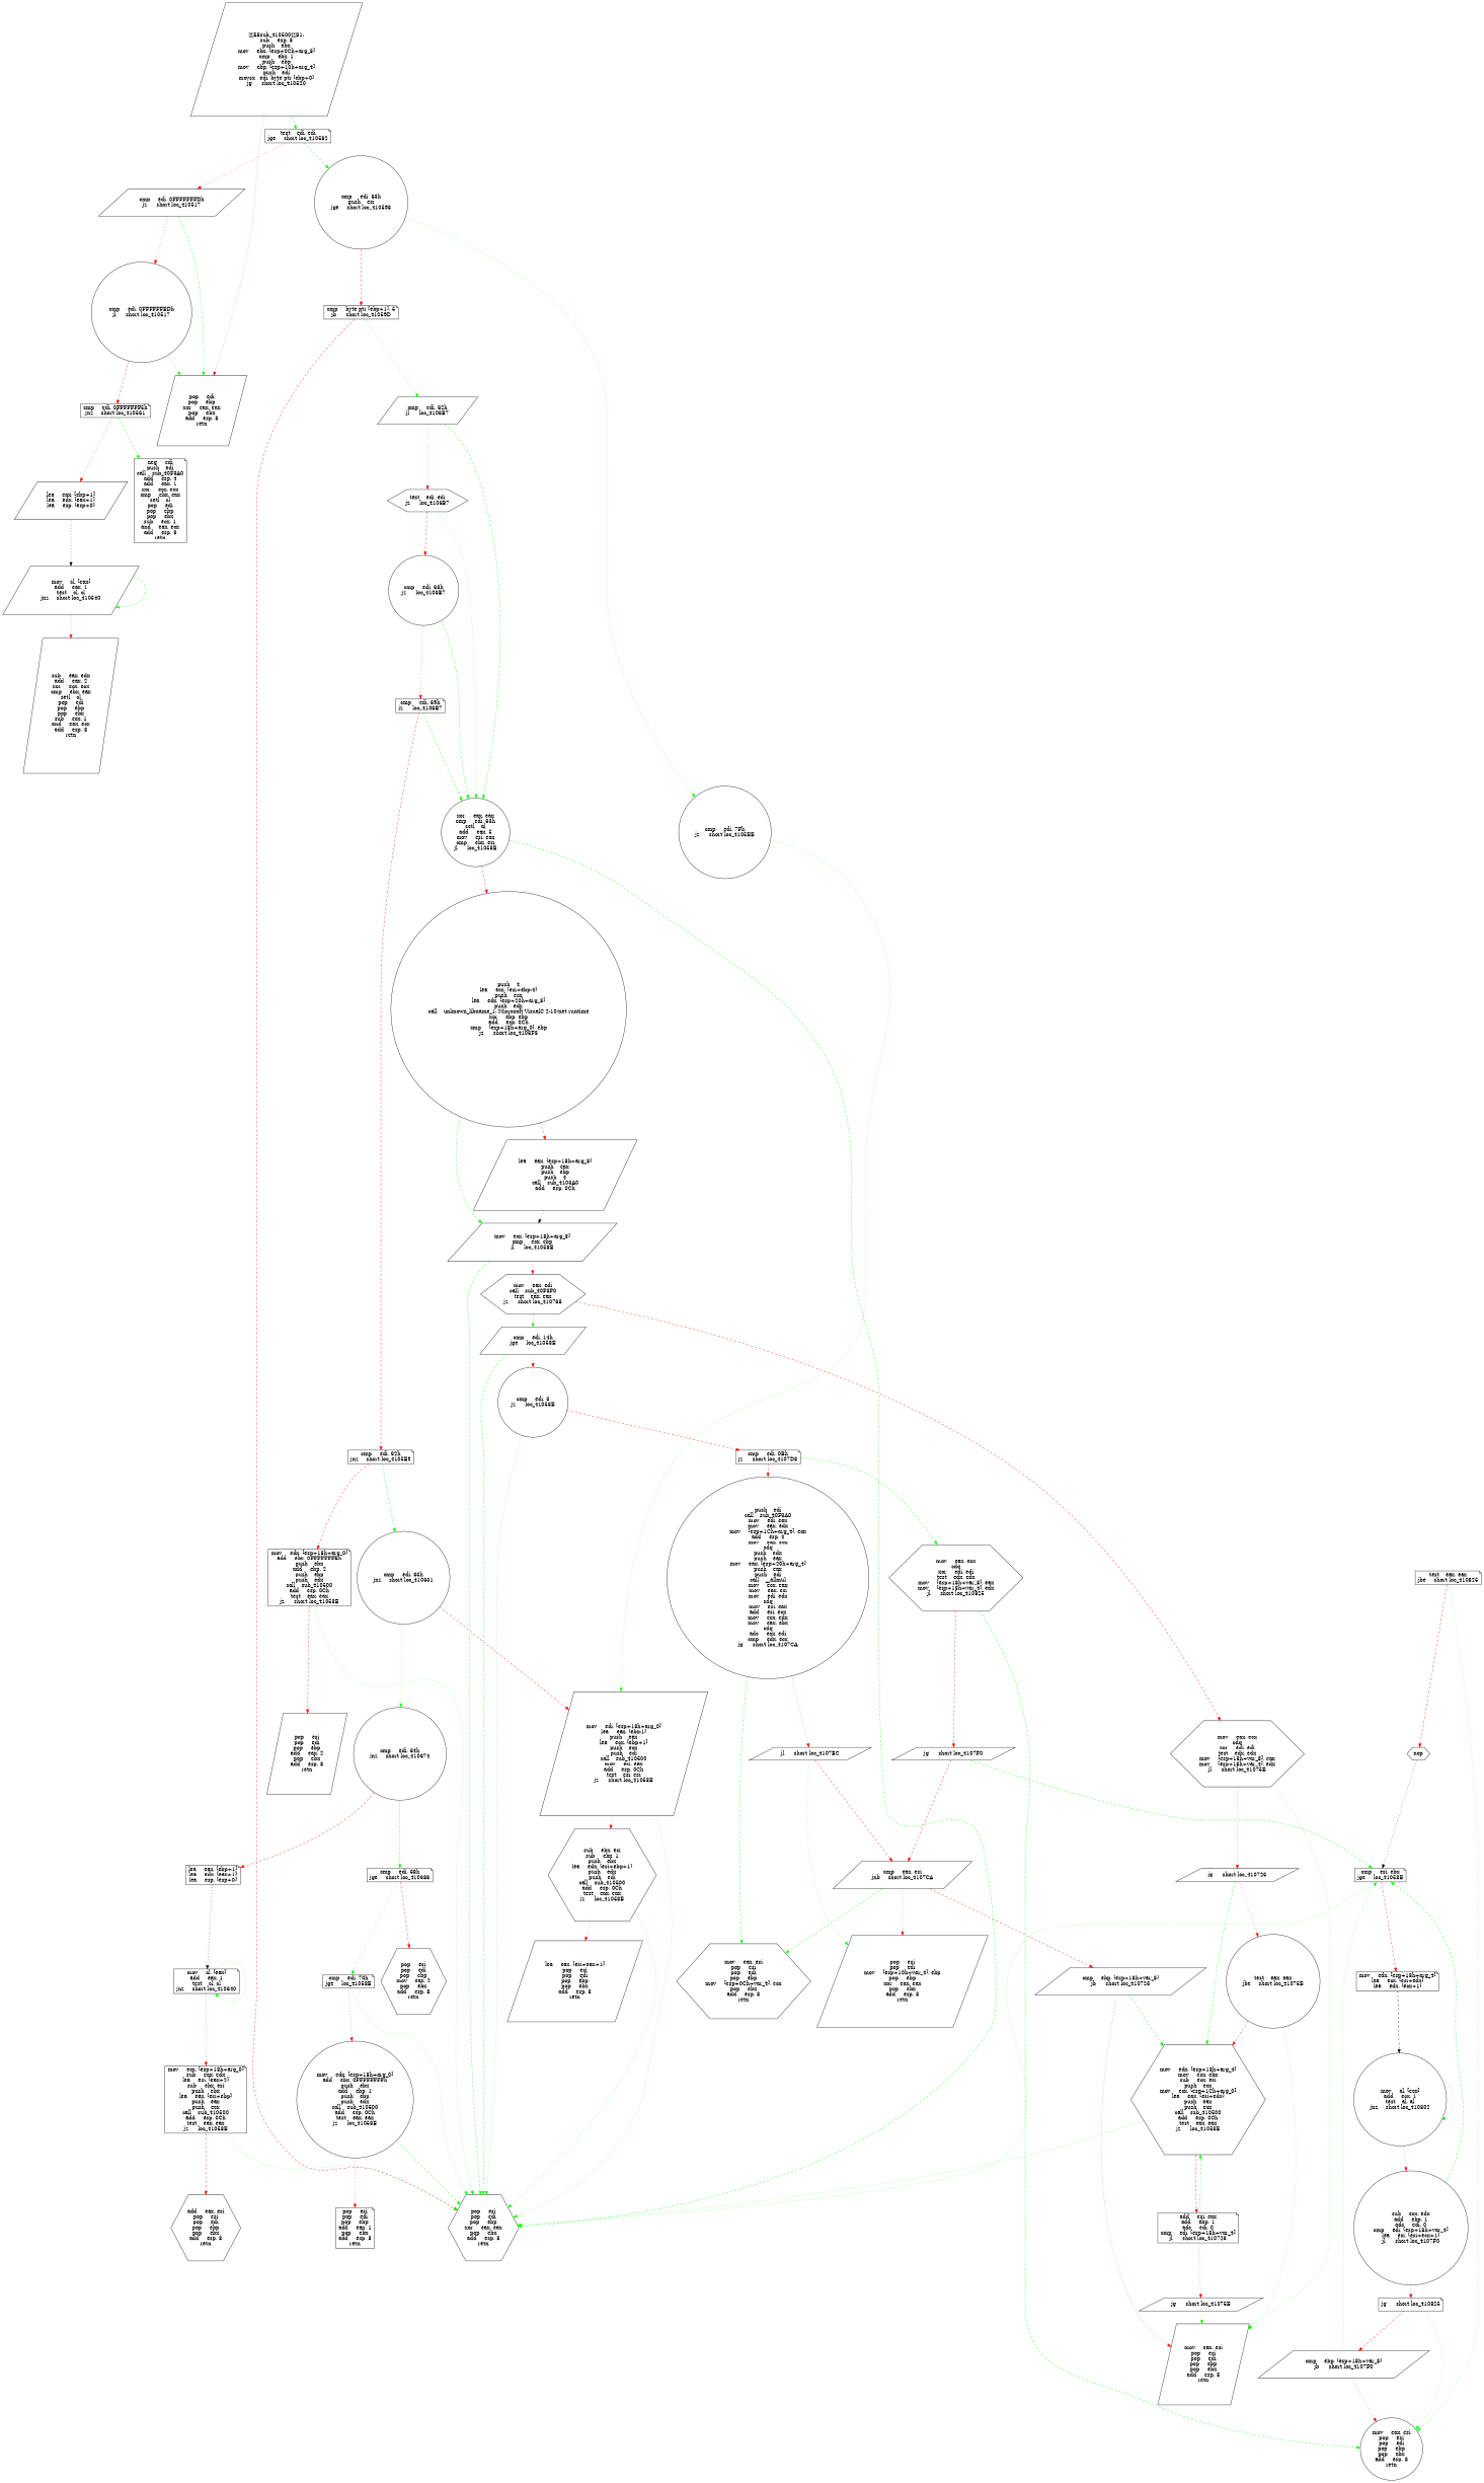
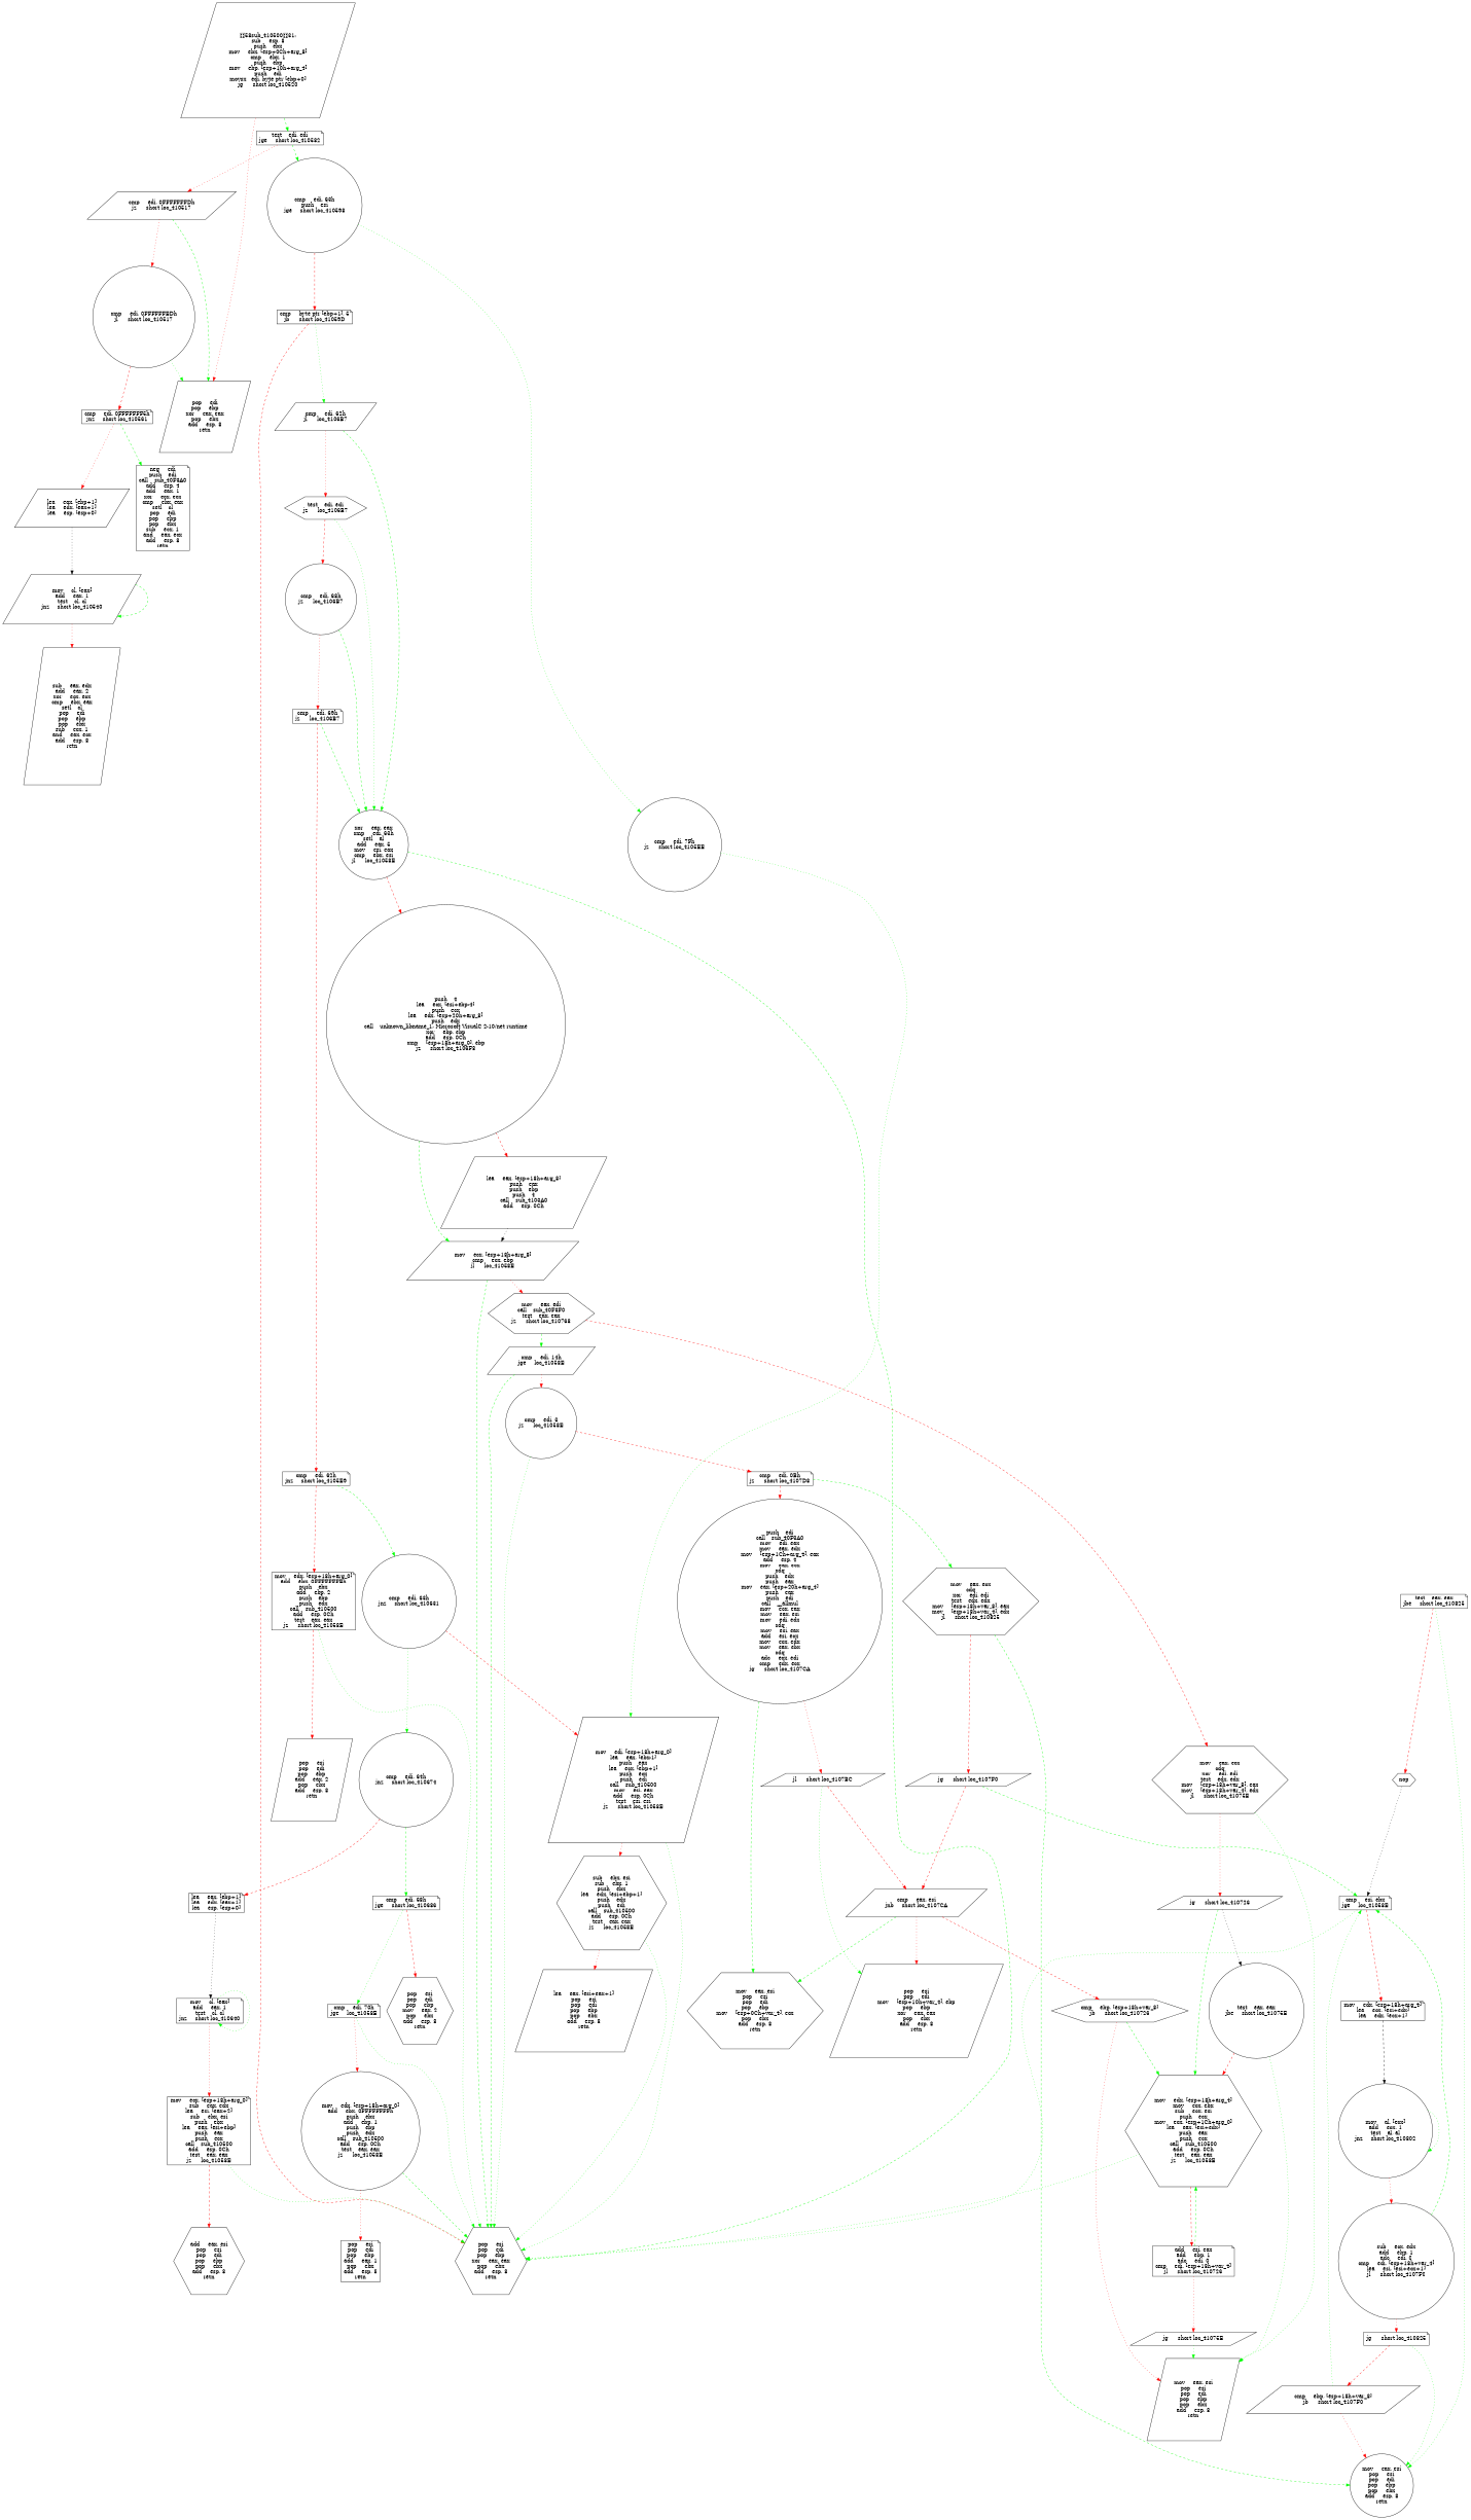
  digraph {
    node [shape=parallelogram]
    edge [color=green style=dotted]
    n1 [label="58sub_41050031:\nsub     esp, 8\npush    ebx\nmov     ebx, [esp+0Ch+arg_8]\ncmp     ebx, 1\npush    ebp\nmov     ebp, [esp+10h+arg_4]\npush    edi\nmovsx   edi, byte ptr [ebp+0]\njg      short loc_410520"]
    n2 [label="pop     edi\npop     ebp\nxor     eax, eax\npop     ebx\nadd     esp, 8\nretn"]
    n3 [label="test    edi, edi\njge     short loc_410582" shape=note]
    n4 [label="cmp     edi, 0FFFFFFFDh\njz      short loc_410517"]
    n5 [label="cmp     edi, 63h\npush    esi\njge     short loc_410598" shape=circle]
    n6 [label="cmp     edi, 0FFFFFFEDh\njl      short loc_410517" shape=circle]
    n7 [label="cmp     byte ptr [ebp+1], 5\njb      short loc_41059D" shape=note]
    n8 [label="cmp     edi, 7Fh\njz      short loc_4105EE" shape=circle]
    n9 [label="cmp     edi, 0FFFFFFF5h\njnz     short loc_410561" shape=note]
    n10 [label="lea     eax, [ebp+1]\nlea     edx, [eax+1]\nlea     esp, [esp+0]"]
    n11 [label="neg     edi\npush    edi\ncall    sub_40F3A0\nadd     esp, 4\nadd     eax, 1\nxor     ecx, ecx\ncmp     ebx, eax\nsetl    cl\npop     edi\npop     ebp\npop     ebx\nsub     ecx, 1\nand     eax, ecx\nadd     esp, 8\nretn" shape=note]
    n12 [label="mov     cl, [eax]\nadd     eax, 1\ntest    cl, cl\njnz     short loc_410540"]
    n13 [label="sub     eax, edx\nadd     eax, 2\nxor     ecx, ecx\ncmp     ebx, eax\nsetl    cl\npop     edi\npop     ebp\npop     ebx\nsub     ecx, 1\nand     eax, ecx\nadd     esp, 8\nretn"]
    n14 [label="pop     esi\npop     edi\npop     ebp\nxor     eax, eax\npop     ebx\nadd     esp, 8\nretn" shape=hexagon]
    n15 [label="cmp     edi, 62h\njl      loc_4106B7"]
    n16 [label="mov     edi, [esp+18h+arg_0]\nlea     eax, [ebx-1]\npush    eax\nlea     ecx, [ebp+1]\npush    ecx\npush    edi\ncall    sub_410500\nmov     esi, eax\nadd     esp, 0Ch\ntest    esi, esi\njz      short loc_41058E"]
    n17 [label="test    edi, edi\njz      loc_4106B7" shape=hexagon]
    n18 [label="xor     eax, eax\ncmp     edi, 63h\nsetl    al\nadd     eax, 5\nmov     esi, eax\ncmp     ebx, esi\njl      loc_41058E" shape=circle]
    n19 [label="sub     ebx, esi\nsub     ebx, 1\npush    ebx\nlea     edx, [esi+ebp+1]\npush    edx\npush    edi\ncall    sub_410500\nadd     esp, 0Ch\ntest    eax, eax\njz      loc_41058E" shape=hexagon]
    n20 [label="cmp     edi, 68h\njz      loc_4106B7" shape=circle]
    n21 [label="push    4\nlea     ecx, [esi+ebp-4]\npush    ecx\nlea     edx, [esp+20h+arg_8]\npush    edx\ncall    unknown_libname_1; Microsoft VisualC 2-10/net runtime\nxor     ebp, ebp\nadd     esp, 0Ch\ncmp     [esp+18h+arg_0], ebp\njz      short loc_4106F8" shape=circle]
    n22 [label="cmp     edi, 69h\njz      loc_4106B7" shape=note]
    n23 [label="cmp     edi, 62h\njnz     short loc_4105E9" shape=note]
    n24 [label="mov     edx, [esp+18h+arg_0]\nadd     ebx, 0FFFFFFFEh\npush    ebx\nadd     ebp, 2\npush    ebp\npush    edx\ncall    sub_410500\nadd     esp, 0Ch\ntest    eax, eax\njz      short loc_41058E" shape=note]
    n25 [label="cmp     edi, 63h\njnz     short loc_410631" shape=circle]
    n26 [label="pop     esi\npop     edi\npop     ebp\nadd     eax, 2\npop     ebx\nadd     esp, 8\nretn"]
    n27 [label="cmp     edi, 64h\njnz     short loc_410674" shape=circle]
    n28 [label="lea     eax, [ebp+1]\nlea     edx, [eax+1]\nlea     esp, [esp+0]" shape=note]
    n29 [label="cmp     edi, 68h\njge     short loc_410686" shape=note]
    n30 [label="lea     eax, [esi+eax+1]\npop     esi\npop     edi\npop     ebp\npop     ebx\nadd     esp, 8\nretn"]
    n31 [label="mov     cl, [eax]\nadd     eax, 1\ntest    cl, cl\njnz     short loc_410640" shape=note]
    n32 [label="pop     esi\npop     edi\npop     ebp\nmov     eax, 2\npop     ebx\nadd     esp, 8\nretn" shape=hexagon]
    n33 [label="cmp     edi, 70h\njge     loc_41058E" shape=note]
    n34 [label="mov     ecx, [esp+18h+arg_0]\nsub     eax, edx\nlea     esi, [eax+2]\nsub     ebx, esi\npush    ebx\nlea     eax, [esi+ebp]\npush    eax\npush    ecx\ncall    sub_410500\nadd     esp, 0Ch\ntest    eax, eax\njz      loc_41058E" shape=note]
    n35 [label="add     eax, esi\npop     esi\npop     edi\npop     ebp\npop     ebx\nadd     esp, 8\nretn" shape=hexagon]
    n36 [label="mov     edx, [esp+18h+arg_0]\nadd     ebx, 0FFFFFFFFh\npush    ebx\nadd     ebp, 1\npush    ebp\npush    edx\ncall    sub_410500\nadd     esp, 0Ch\ntest    eax, eax\njz      loc_41058E" shape=circle]
    n37 [label="pop     esi\npop     edi\npop     ebp\nadd     eax, 1\npop     ebx\nadd     esp, 8\nretn" shape=note]
    n38 [label="lea     eax, [esp+18h+arg_8]\npush    eax\npush    ebp\npush    4\ncall    sub_4103A0\nadd     esp, 0Ch"]
    n39 [label="mov     ecx, [esp+18h+arg_8]\ncmp     ecx, ebp\njl      loc_41058E"]
    n40 [label="mov     eax, edi\ncall    sub_40F3F0\ntest    eax, eax\njz      short loc_410768" shape=hexagon]
    n41 [label="mov     eax, ecx\ncdq\nxor     edi, edi\ntest    edx, edx\nmov     [esp+18h+var_8], eax\nmov     [esp+18h+var_4], edx\njl      short loc_41075E" shape=hexagon]
    n42 [label="cmp     edi, 14h\njge     loc_41058E"]
    n43 [label="jg      short loc_410726"]
    n44 [label="mov     eax, esi\npop     esi\npop     edi\npop     ebp\npop     ebx\nadd     esp, 8\nretn"]
    n45 [label="cmp     edi, 3\njz      loc_41058E" shape=circle]
    n46 [label="test    eax, eax\njbe     short loc_41075E" shape=circle]
    n47 [label="mov     edx, [esp+18h+arg_4]\nmov     ecx, ebx\nsub     ecx, esi\npush    ecx\nmov     ecx, [esp+1Ch+arg_0]\nlea     eax, [esi+edx]\npush    eax\npush    ecx\ncall    sub_410500\nadd     esp, 0Ch\ntest    eax, eax\njz      loc_41058E" shape=hexagon]
    n48 [label="add     esi, eax\nadd     ebp, 1\nadc     edi, 0\ncmp     edi, [esp+18h+var_4]\njl      short loc_410726" shape=note]
    n49 [label="jg      short loc_41075E"]
-   n50 [label="cmp     ebp, [esp+18h+var_8]\njb      short loc_410726"]
+   n50 [label="cmp     ebp, [esp+18h+var_8]\njb      short loc_410726" shape=hexagon]
    n51 [label="cmp     edi, 0Bh\njz      short loc_4107D8" shape=note]
    n52 [label="push    edi\ncall    sub_40F3A0\nmov     edi, eax\nmov     eax, edx\nmov     [esp+1Ch+arg_4], eax\nadd     esp, 4\nmov     eax, ecx\ncdq\npush    edx\npush    eax\nmov     eax, [esp+20h+arg_4]\npush    eax\npush    edi\ncall    __allmul\nmov     ecx, eax\nmov     eax, esi\nmov     edi, edx\ncdq\nmov     esi, eax\nadd     esi, ecx\nmov     ecx, edx\nmov     eax, ebx\ncdq\nadc     ecx, edi\ncmp     edx, ecx\njg      short loc_4107CA" shape=circle]
    n53 [label="mov     eax, ecx\ncdq\nxor     edi, edi\ntest    edx, edx\nmov     [esp+18h+var_8], eax\nmov     [esp+18h+var_4], edx\njl      short loc_410825" shape=hexagon]
    n54 [label="jl      short loc_4107BC"]
    n55 [label="mov     eax, esi\npop     esi\npop     edi\npop     ebp\nmov     [esp+0Ch+var_4], ecx\npop     ebx\nadd     esp, 8\nretn" shape=hexagon]
    n56 [label="jg      short loc_4107F0"]
    n57 [label="mov     eax, esi\npop     esi\npop     edi\npop     ebp\npop     ebx\nadd     esp, 8\nretn" shape=circle]
    n58 [label="cmp     eax, esi\njnb     short loc_4107CA"]
    n59 [label="pop     esi\npop     edi\nmov     [esp+10h+var_4], ebp\npop     ebp\nxor     eax, eax\npop     ebx\nadd     esp, 8\nretn"]
    n60 [label="cmp     esi, ebx\njge     loc_41058E" shape=note]
    n61 [label="test    eax, eax\njbe     short loc_410825" shape=note]
    n62 [label=nop shape=hexagon]
    n63 [label="mov     edx, [esp+18h+arg_4]\nlea     ecx, [esi+edx]\nlea     edx, [ecx+1]" shape=note]
    n64 [label="mov     al, [ecx]\nadd     ecx, 1\ntest    al, al\njnz     short loc_410802" shape=circle]
    n65 [label="sub     ecx, edx\nadd     ebp, 1\nadc     edi, 0\ncmp     edi, [esp+18h+var_4]\nlea     esi, [esi+ecx+1]\njl      short loc_4107F0" shape=circle]
    n66 [label="jg      short loc_410825" shape=note]
    n67 [label="cmp     ebp, [esp+18h+var_8]\njb      short loc_4107F0"]
    n1 -> n2 [color=red]
    n1 -> n3 [style=dashed]
    n3 -> n4 [color=red]
    n3 -> n5 [style=dashed]
    n4 -> n2 [style=dashed]
    n4 -> n6 [color=red]
    n5 -> n7 [color=red style=dashed]
    n5 -> n8
    n6 -> n2
    n6 -> n9 [color=red style=dashed]
    n7 -> n14 [color=red style=dashed]
    n7 -> n15
    n8 -> n16
    n9 -> n10 [color=red]
    n9 -> n11 [style=dashed]
    n10 -> n12 [color=black]
    n12 -> n12 [style=dashed]
    n12 -> n13 [color=red]
    n15 -> n17 [color=red]
    n15 -> n18 [style=dashed]
    n16 -> n14
    n16 -> n19 [color=red]
    n17 -> n18
    n17 -> n20 [color=red style=dashed]
    n18 -> n14 [style=dashed]
    n18 -> n21 [color=red style=dashed]
    n19 -> n14
    n19 -> n30 [color=red]
    n20 -> n18 [style=dashed]
    n20 -> n22 [color=red]
    n21 -> n38 [color=red style=dashed]
    n21 -> n39 [style=dashed]
    n22 -> n18 [style=dashed]
    n22 -> n23 [color=red style=dashed]
    n23 -> n24 [color=red style=dashed]
    n23 -> n25 [style=dashed]
    n24 -> n14
    n24 -> n26 [color=red style=dashed]
    n25 -> n16 [color=red style=dashed]
    n25 -> n27
    n27 -> n28 [color=red style=dashed]
    n27 -> n29 [style=dashed]
    n28 -> n31 [color=black]
    n29 -> n32 [color=red style=dashed]
    n29 -> n33
    n31 -> n31
    n31 -> n34 [color=red]
    n33 -> n14
    n33 -> n36 [color=red]
    n34 -> n14
    n34 -> n35 [color=red style=dashed]
    n36 -> n14 [style=dashed]
    n36 -> n37 [color=red]
    n38 -> n39 [color=black]
    n39 -> n14 [style=dashed]
    n39 -> n40 [color=red]
    n40 -> n41 [color=red style=dashed]
    n40 -> n42 [style=dashed]
    n41 -> n43 [color=red]
    n41 -> n44
    n42 -> n14 [style=dashed]
    n42 -> n45 [color=red]
-   n43 -> n46 [color=red]
+   n43 -> n46 [color=black]
    n43 -> n47 [style=dashed]
    n45 -> n14
    n45 -> n51 [color=red style=dashed]
    n46 -> n44
    n46 -> n47 [color=red style=dashed]
    n47 -> n14
    n47 -> n48 [color=red style=dashed]
    n48 -> n47 [style=dashed]
    n48 -> n49 [color=red]
    n49 -> n44
    n50 -> n44 [color=red]
    n50 -> n47 [style=dashed]
    n51 -> n52 [color=red style=dashed]
    n51 -> n53 [style=dashed]
    n52 -> n54 [color=red]
    n52 -> n55 [style=dashed]
    n53 -> n56 [color=red style=dashed]
    n53 -> n57 [style=dashed]
    n54 -> n58 [color=red style=dashed]
    n54 -> n59
    n56 -> n58 [color=red style=dashed]
    n56 -> n60 [style=dashed]
    n58 -> n50 [color=red style=dashed]
    n58 -> n55 [style=dashed]
    n58 -> n59 [color=red]
    n60 -> n14
    n60 -> n63 [color=red style=dashed]
    n61 -> n57
    n61 -> n62 [color=red style=dashed]
    n62 -> n60 [color=black]
    n63 -> n64 [color=black style=dashed]
    n64 -> n64
    n64 -> n65 [color=red]
    n65 -> n60 [style=dashed]
    n65 -> n66 [color=red]
    n66 -> n57
    n66 -> n67 [color=red style=dashed]
    n67 -> n57 [color=red]
    n67 -> n60
  }
